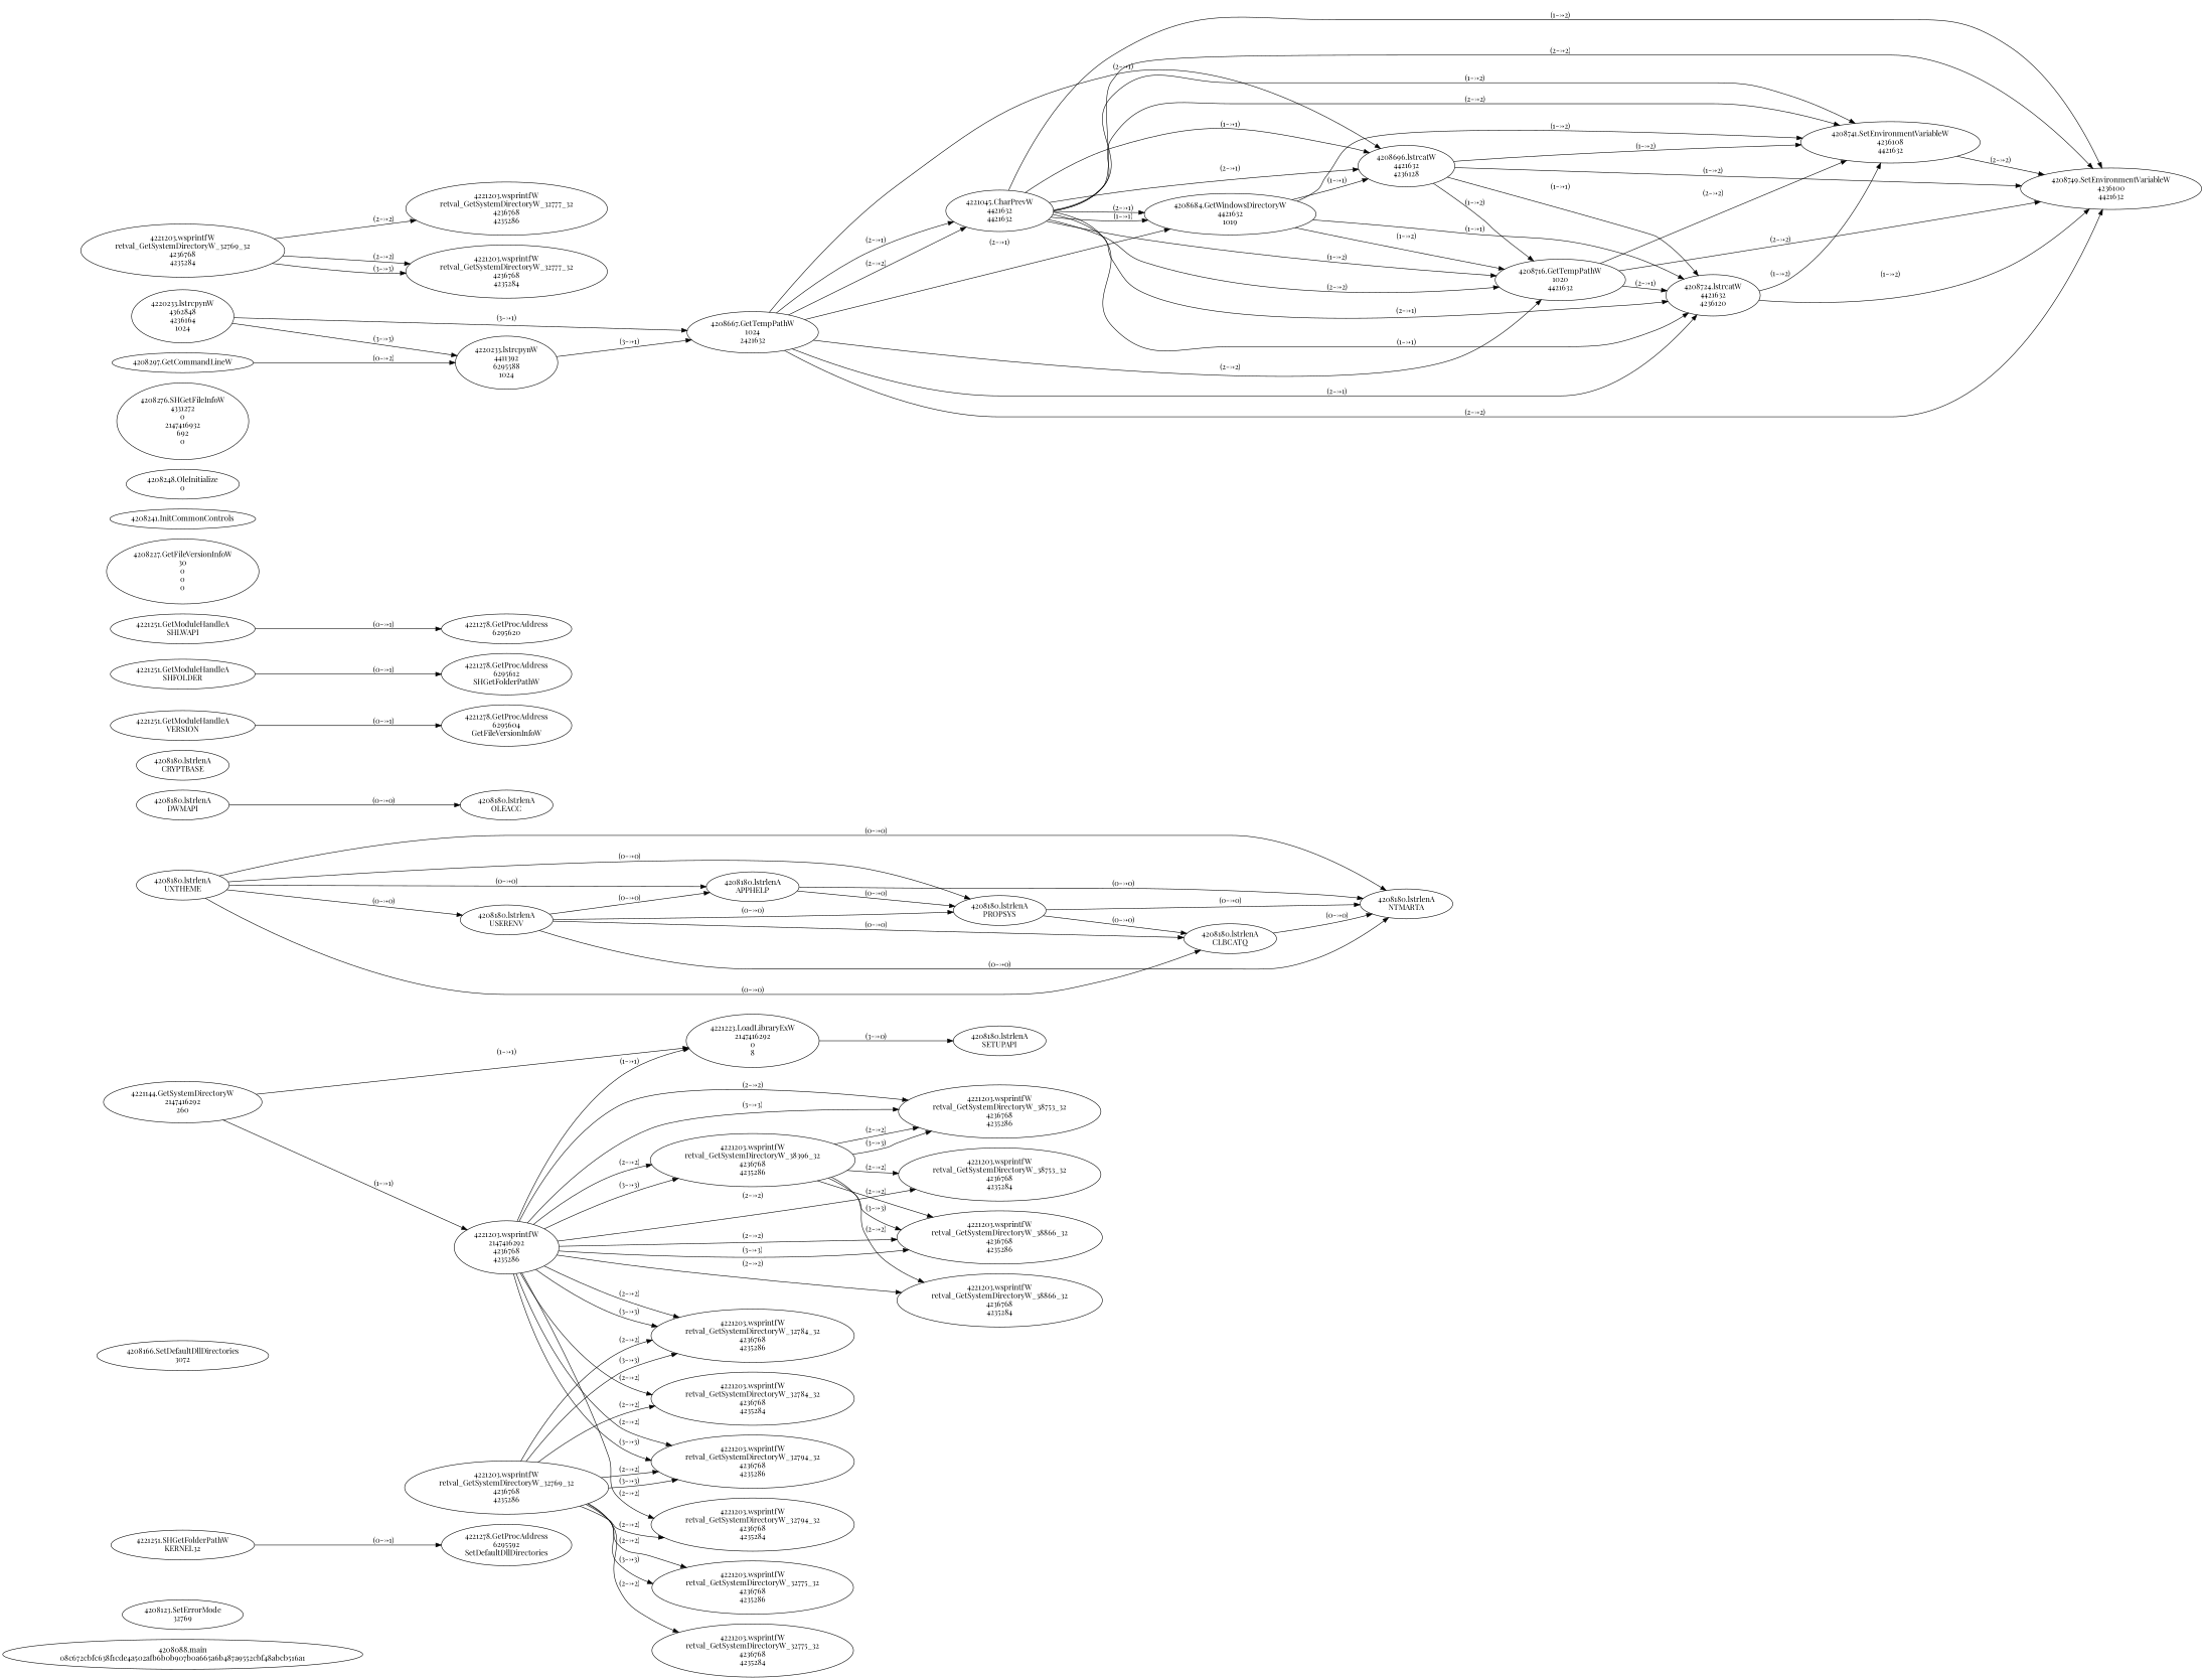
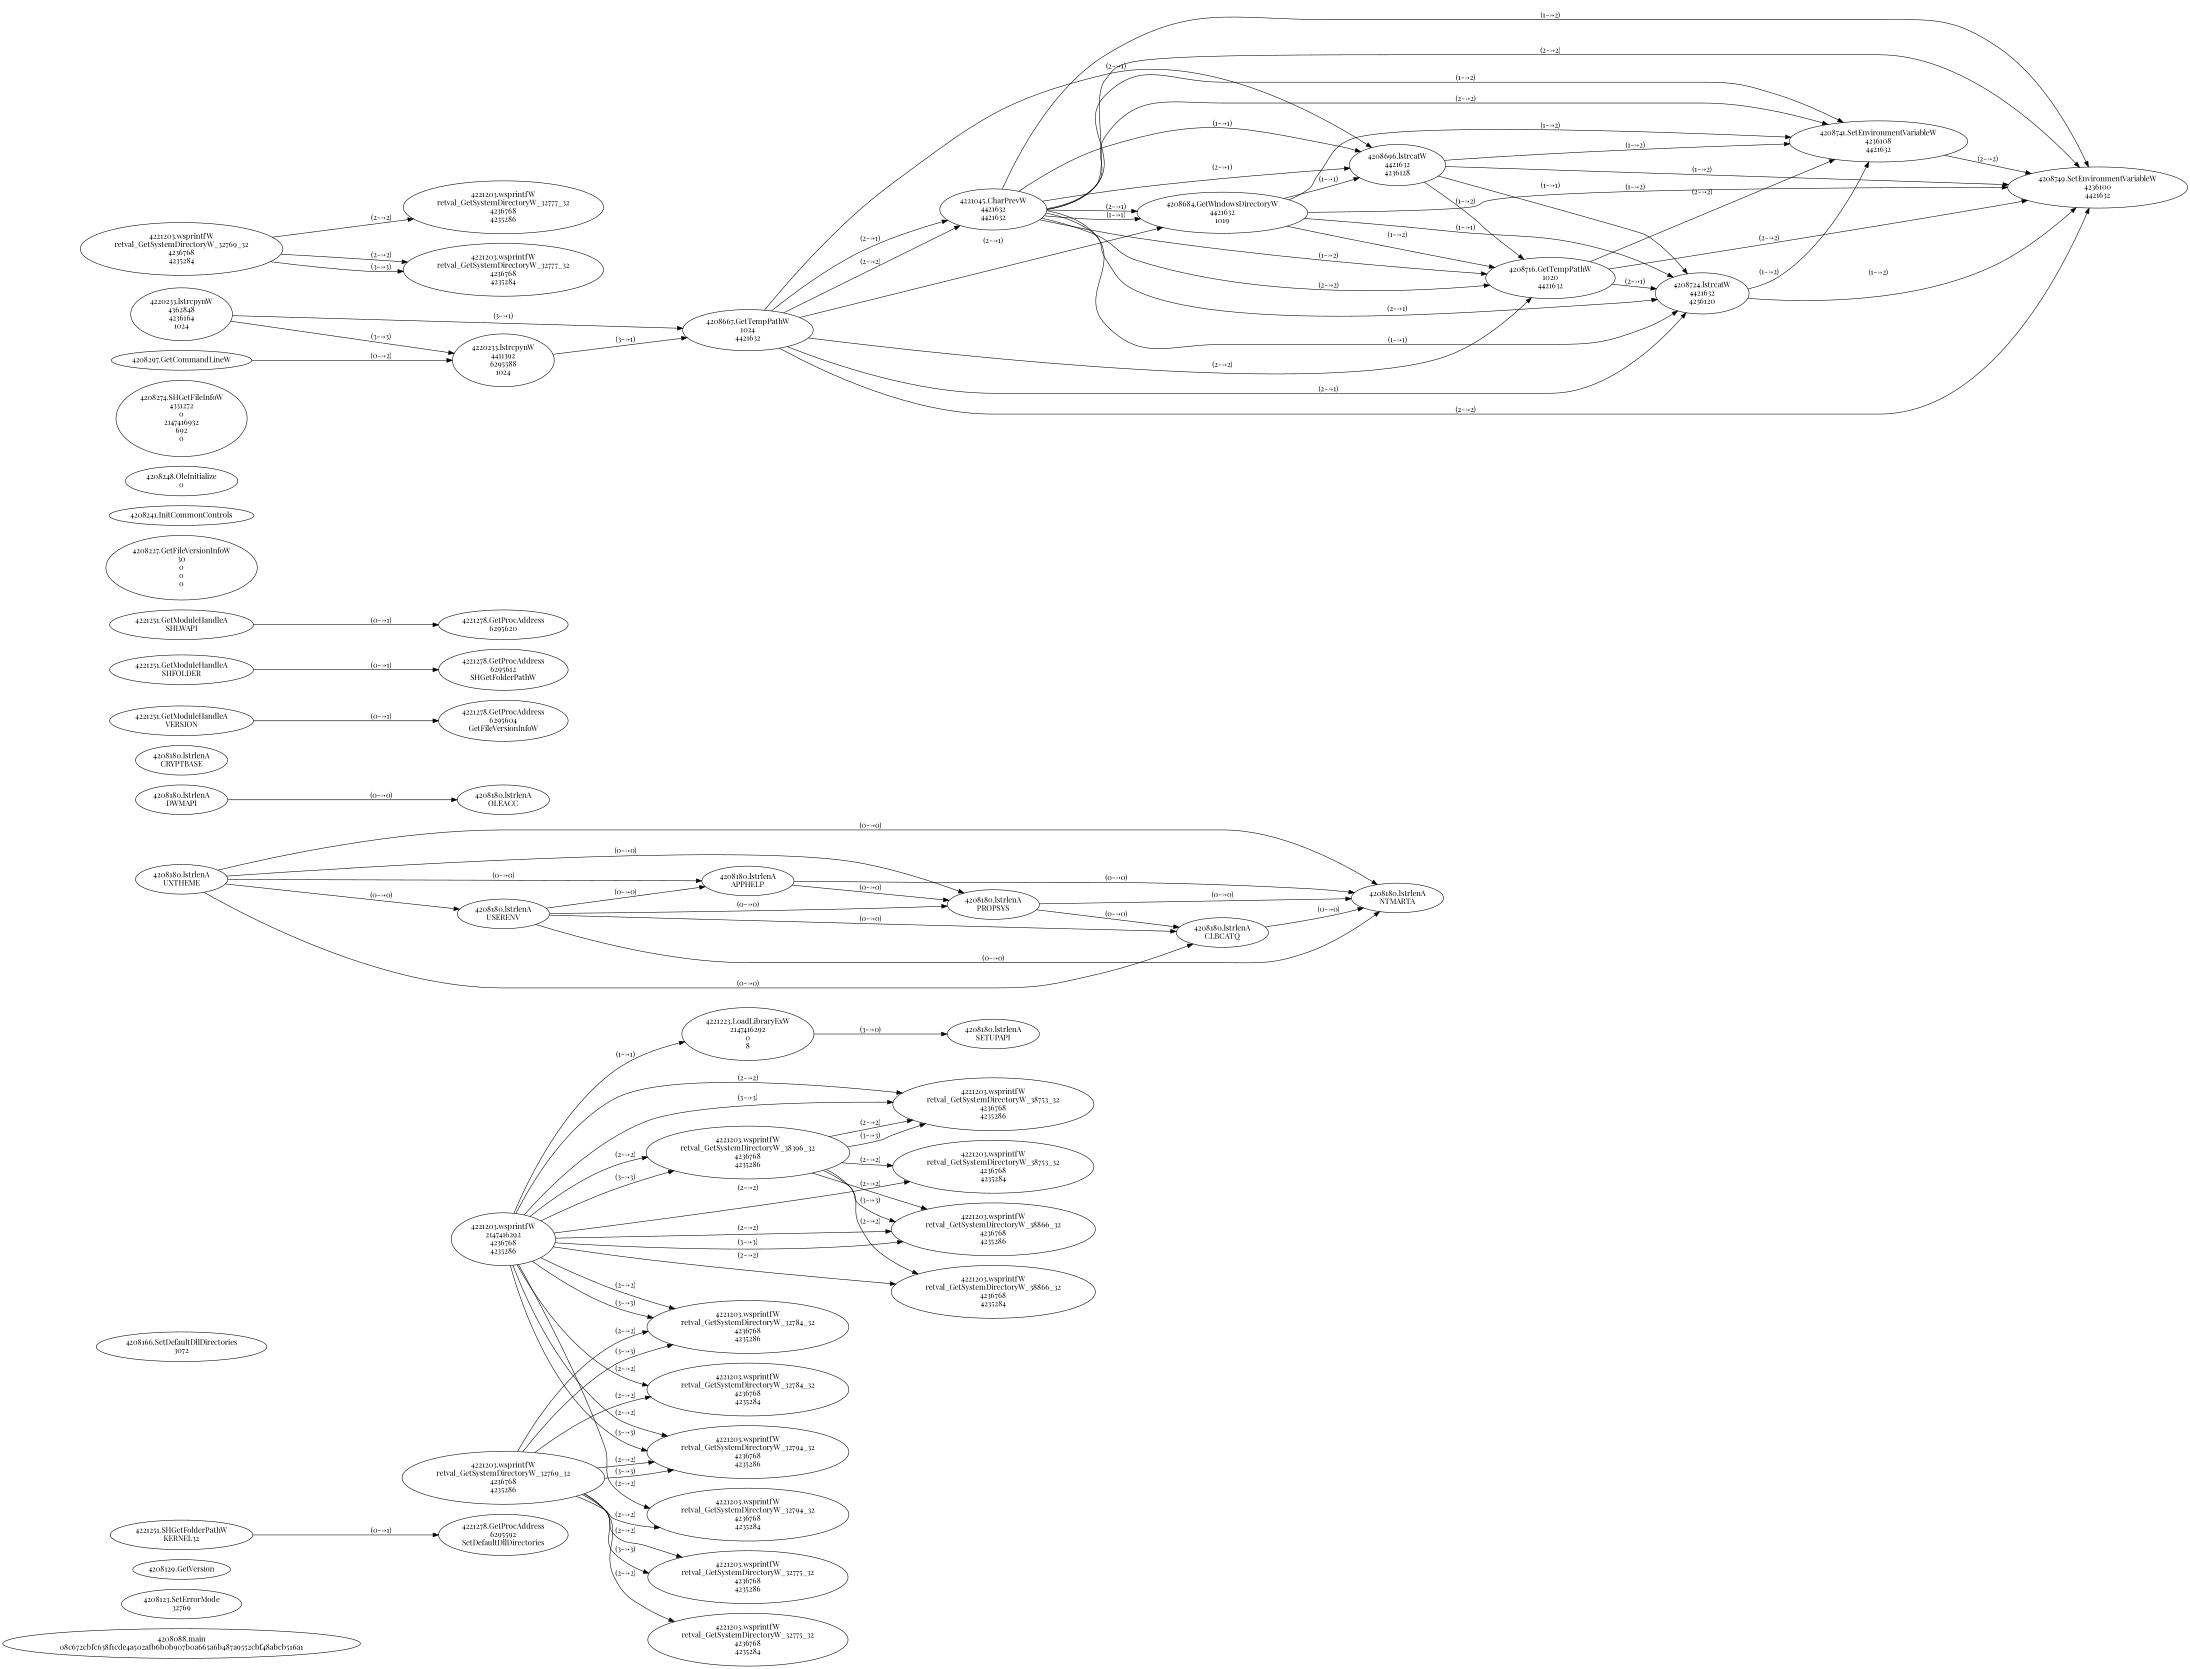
  digraph {
    fontname="Playfair Display"
    rankdir=LR
    node [fontname="Playfair Display"]
    edge [fontname="Playfair Display"]
    n1 [label="4208088.main\n08c672cbfc638f1cde4a502afb6b0b907b0a665a6b487a9552cbf48abcb516a1"]
    n2 [label="4208123.SetErrorMode\n32769"]
+   n3 [label="4208129.GetVersion\n"]
    n4 [label="4221251.SHGetFolderPathW\nKERNEL32"]
    n5 [label="4221278.GetProcAddress\n6295592\nSetDefaultDllDirectories"]
    n6 [label="4208166.SetDefaultDllDirectories\n3072"]
-   n7 [label="4221144.GetSystemDirectoryW\n2147416292\n260"]
    n8 [label="4221203.wsprintfW\n2147416292\n4236768\n4235286"]
    n9 [label="4221223.LoadLibraryExW\n2147416292\n0\n8"]
    n10 [label="4221203.wsprintfW\nretval_GetSystemDirectoryW_38396_32\n4236768\n4235286"]
    n11 [label="4221203.wsprintfW\nretval_GetSystemDirectoryW_38753_32\n4236768\n4235286"]
    n12 [label="4221203.wsprintfW\nretval_GetSystemDirectoryW_38753_32\n4236768\n4235284"]
    n13 [label="4221203.wsprintfW\nretval_GetSystemDirectoryW_38866_32\n4236768\n4235286"]
    n14 [label="4221203.wsprintfW\nretval_GetSystemDirectoryW_38866_32\n4236768\n4235284"]
    n15 [label="4221203.wsprintfW\nretval_GetSystemDirectoryW_32784_32\n4236768\n4235286"]
    n16 [label="4221203.wsprintfW\nretval_GetSystemDirectoryW_32784_32\n4236768\n4235284"]
    n17 [label="4221203.wsprintfW\nretval_GetSystemDirectoryW_32794_32\n4236768\n4235286"]
    n18 [label="4221203.wsprintfW\nretval_GetSystemDirectoryW_32794_32\n4236768\n4235284"]
    n19 [label="4208180.lstrlenA\nSETUPAPI"]
    n20 [label="4208180.lstrlenA\nUXTHEME"]
    n21 [label="4208180.lstrlenA\nUSERENV"]
    n22 [label="4208180.lstrlenA\nAPPHELP"]
    n23 [label="4208180.lstrlenA\nPROPSYS"]
    n24 [label="4208180.lstrlenA\nCLBCATQ"]
    n25 [label="4208180.lstrlenA\nNTMARTA"]
    n26 [label="4208180.lstrlenA\nDWMAPI"]
    n27 [label="4208180.lstrlenA\nOLEACC"]
    n28 [label="4208180.lstrlenA\nCRYPTBASE"]
    n29 [label="4221251.GetModuleHandleA\nVERSION"]
    n30 [label="4221278.GetProcAddress\n6295604\nGetFileVersionInfoW"]
    n31 [label="4221251.GetModuleHandleA\nSHFOLDER"]
    n32 [label="4221278.GetProcAddress\n6295612\nSHGetFolderPathW"]
    n33 [label="4221251.GetModuleHandleA\nSHLWAPI"]
    n34 [label="4221278.GetProcAddress\n6295620\n"]
    n35 [label="4208227.GetFileVersionInfoW\n30\n0\n0\n0"]
    n36 [label="4208241.InitCommonControls\n"]
    n37 [label="4208248.OleInitialize\n0"]
-   n38 [label="4208276.SHGetFileInfoW\n4331272\n0\n2147416932\n692\n0"]
+   n38 [label="4208274.SHGetFileInfoW\n4331272\n0\n2147416932\n692\n0"]
    n39 [label="4220233.lstrcpynW\n4362848\n4236164\n1024"]
    n40 [label="4220233.lstrcpynW\n4411392\n6295588\n1024"]
-   n41 [label="4208667.GetTempPathW\n1024\n2421632"]
+   n41 [label="4208667.GetTempPathW\n1024\n4421632"]
    n42 [label="4221045.CharPrevW\n4421632\n4421632"]
    n43 [label="4208684.GetWindowsDirectoryW\n4421632\n1019"]
    n44 [label="4208696.lstrcatW\n4421632\n4236128"]
    n45 [label="4208716.GetTempPathW\n1020\n4421632"]
    n46 [label="4208724.lstrcatW\n4421632\n4236120"]
    n47 [label="4208749.SetEnvironmentVariableW\n4236100\n4421632"]
    n48 [label="4208297.GetCommandLineW\n"]
    n49 [label="4208741.SetEnvironmentVariableW\n4236108\n4421632"]
    n50 [label="4221203.wsprintfW\nretval_GetSystemDirectoryW_32769_32\n4236768\n4235286"]
    n51 [label="4221203.wsprintfW\nretval_GetSystemDirectoryW_32775_32\n4236768\n4235286"]
    n52 [label="4221203.wsprintfW\nretval_GetSystemDirectoryW_32775_32\n4236768\n4235284"]
    n53 [label="4221203.wsprintfW\nretval_GetSystemDirectoryW_32769_32\n4236768\n4235284"]
    n54 [label="4221203.wsprintfW\nretval_GetSystemDirectoryW_32777_32\n4236768\n4235286"]
    n55 [label="4221203.wsprintfW\nretval_GetSystemDirectoryW_32777_32\n4236768\n4235284"]
    n4 -> n5 [label="(0-->1)"]
-   n7 -> n8 [label="(1-->1)"]
-   n7 -> n9 [label="(1-->1)"]
    n8 -> n9 [label="(1-->1)"]
    n8 -> n10 [label="(2-->2)"]
    n8 -> n10 [label="(3-->3)"]
    n8 -> n11 [label="(2-->2)"]
    n8 -> n11 [label="(3-->3)"]
    n8 -> n12 [label="(2-->2)"]
    n8 -> n13 [label="(2-->2)"]
    n8 -> n13 [label="(3-->3)"]
    n8 -> n14 [label="(2-->2)"]
    n8 -> n15 [label="(2-->2)"]
    n8 -> n15 [label="(3-->3)"]
    n8 -> n16 [label="(2-->2)"]
    n8 -> n17 [label="(2-->2)"]
    n8 -> n17 [label="(3-->3)"]
    n8 -> n18 [label="(2-->2)"]
    n9 -> n19 [label="(3-->0)"]
    n10 -> n11 [label="(2-->2)"]
    n10 -> n11 [label="(3-->3)"]
    n10 -> n12 [label="(2-->2)"]
    n10 -> n13 [label="(2-->2)"]
    n10 -> n13 [label="(3-->3)"]
    n10 -> n14 [label="(2-->2)"]
    n20 -> n21 [label="(0-->0)"]
    n20 -> n22 [label="(0-->0)"]
    n20 -> n23 [label="(0-->0)"]
    n20 -> n24 [label="(0-->0)"]
    n20 -> n25 [label="(0-->0)"]
    n21 -> n22 [label="(0-->0)"]
    n21 -> n23 [label="(0-->0)"]
    n21 -> n24 [label="(0-->0)"]
    n21 -> n25 [label="(0-->0)"]
    n22 -> n23 [label="(0-->0)"]
    n22 -> n25 [label="(0-->0)"]
    n23 -> n24 [label="(0-->0)"]
    n23 -> n25 [label="(0-->0)"]
    n24 -> n25 [label="(0-->0)"]
    n26 -> n27 [label="(0-->0)"]
    n29 -> n30 [label="(0-->1)"]
    n31 -> n32 [label="(0-->1)"]
    n33 -> n34 [label="(0-->1)"]
    n39 -> n40 [label="(3-->3)"]
    n39 -> n41 [label="(3-->1)"]
    n40 -> n41 [label="(3-->1)"]
    n41 -> n42 [label="(2-->1)"]
    n41 -> n42 [label="(2-->2)"]
    n41 -> n43 [label="(2-->1)"]
    n41 -> n44 [label="(2-->1)"]
    n41 -> n45 [label="(2-->2)"]
    n41 -> n46 [label="(2-->1)"]
    n41 -> n47 [label="(2-->2)"]
    n42 -> n43 [label="(1-->1)"]
    n42 -> n43 [label="(2-->1)"]
    n42 -> n44 [label="(1-->1)"]
    n42 -> n44 [label="(2-->1)"]
    n42 -> n45 [label="(1-->2)"]
    n42 -> n45 [label="(2-->2)"]
    n42 -> n46 [label="(1-->1)"]
    n42 -> n46 [label="(2-->1)"]
    n42 -> n47 [label="(1-->2)"]
    n42 -> n47 [label="(2-->2)"]
    n42 -> n49 [label="(1-->2)"]
    n42 -> n49 [label="(2-->2)"]
    n43 -> n44 [label="(1-->1)"]
    n43 -> n45 [label="(1-->2)"]
    n43 -> n46 [label="(1-->1)"]
+   n43 -> n47 [label="(1-->2)"]
    n43 -> n49 [label="(1-->2)"]
    n44 -> n45 [label="(1-->2)"]
    n44 -> n46 [label="(1-->1)"]
    n44 -> n47 [label="(1-->2)"]
    n44 -> n49 [label="(1-->2)"]
    n45 -> n46 [label="(2-->1)"]
    n45 -> n47 [label="(2-->2)"]
    n45 -> n49 [label="(2-->2)"]
    n46 -> n47 [label="(1-->2)"]
    n46 -> n49 [label="(1-->2)"]
    n48 -> n40 [label="(0-->2)"]
    n49 -> n47 [label="(2-->2)"]
    n50 -> n15 [label="(2-->2)"]
    n50 -> n15 [label="(3-->3)"]
    n50 -> n16 [label="(2-->2)"]
    n50 -> n17 [label="(2-->2)"]
    n50 -> n17 [label="(3-->3)"]
    n50 -> n18 [label="(2-->2)"]
    n50 -> n51 [label="(2-->2)"]
    n50 -> n51 [label="(3-->3)"]
    n50 -> n52 [label="(2-->2)"]
    n53 -> n54 [label="(2-->2)"]
    n53 -> n55 [label="(2-->2)"]
    n53 -> n55 [label="(3-->3)"]
  }
